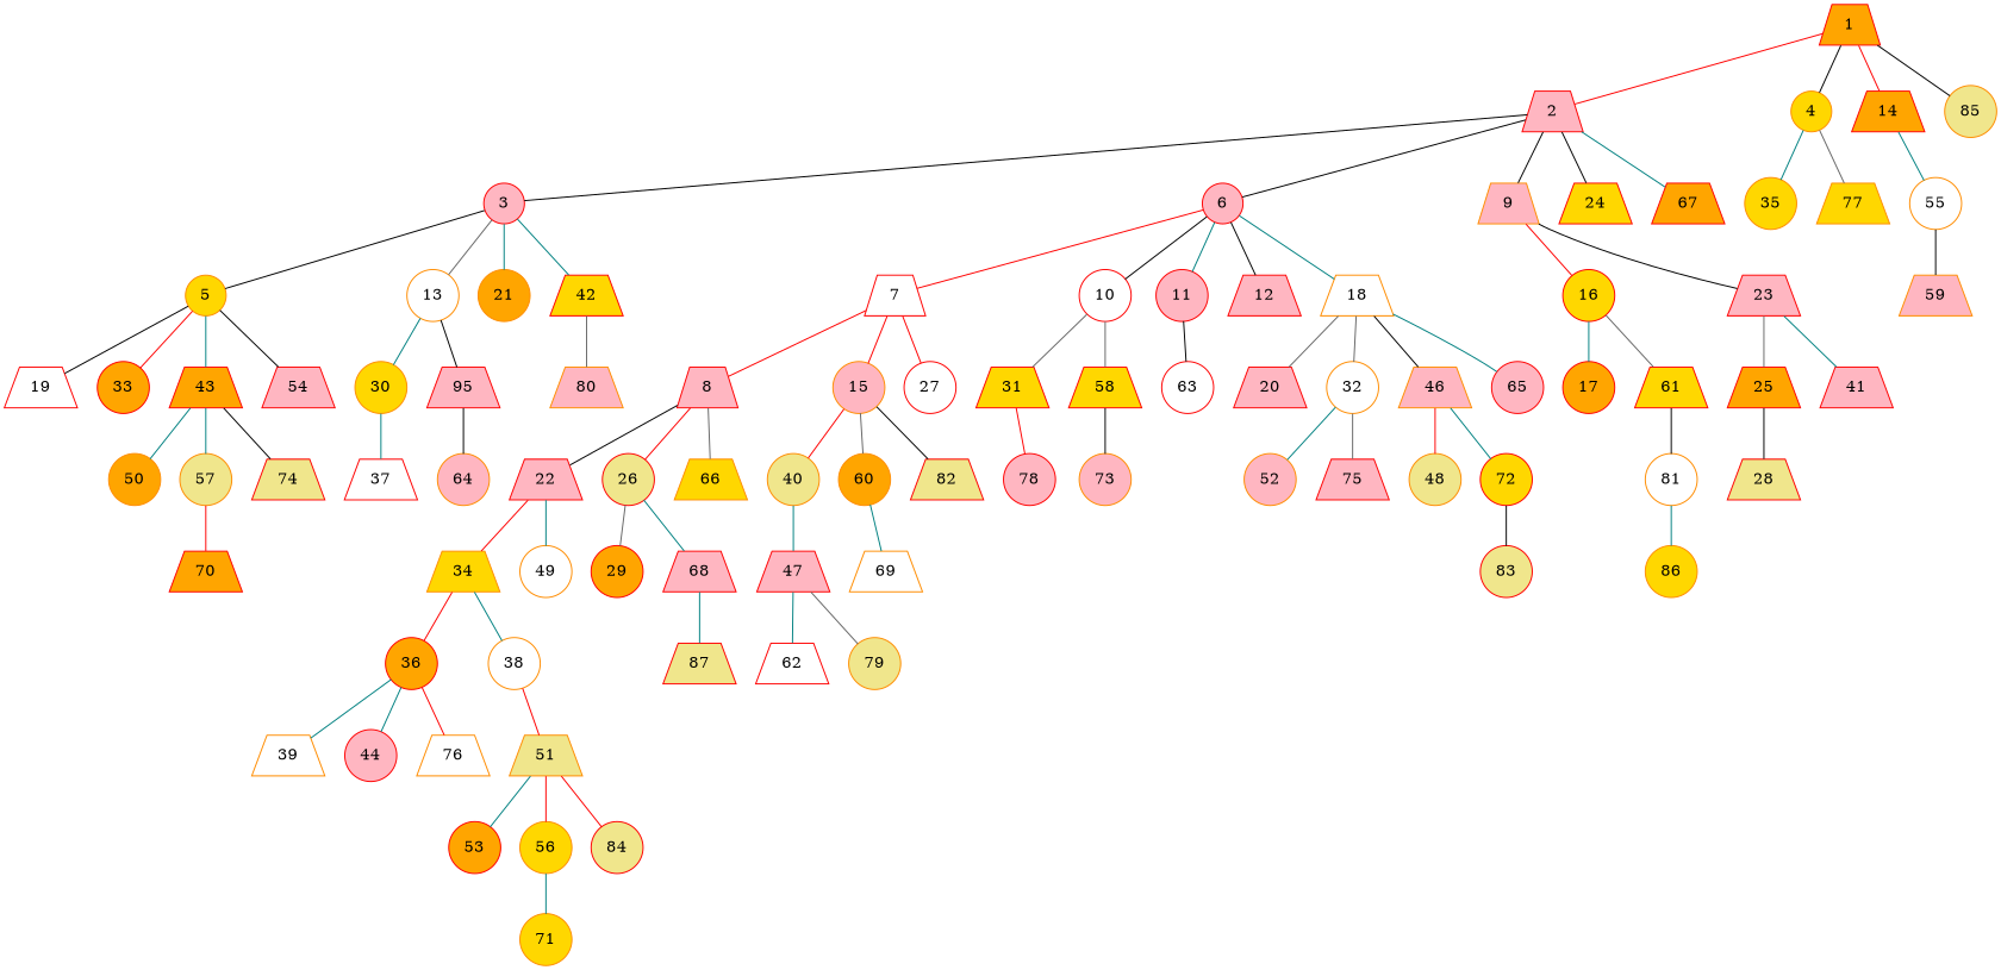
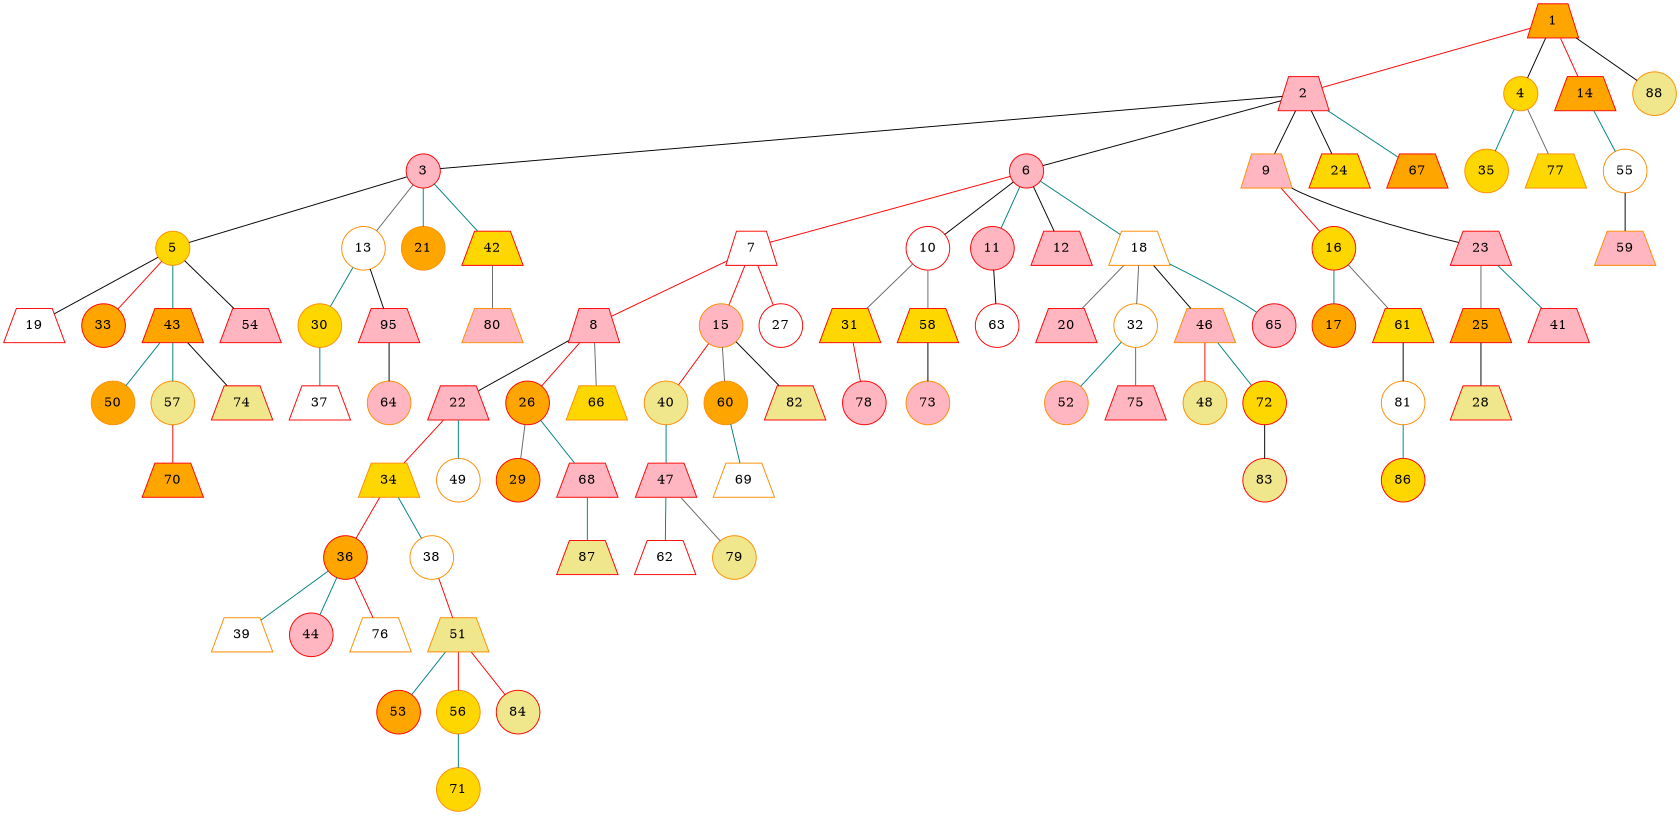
  graph {
    node [color=red fillcolor=lightpink shape=circle style=filled]
    edge [color=teal]
    1 [fillcolor=orange shape=trapezium]
    2 [shape=trapezium]
    4 [color=darkorange fillcolor=gold]
    14 [fillcolor=orange shape=trapezium]
-   85 [color=darkorange fillcolor=khaki]
+   85 [color=darkorange fillcolor=khaki label=88]
    3
    6
    9 [color=darkorange shape=trapezium]
    24 [fillcolor=gold shape=trapezium]
    67 [fillcolor=orange shape=trapezium]
    35 [color=darkorange fillcolor=gold]
    77 [color=darkorange fillcolor=gold shape=trapezium]
    55 [color=darkorange fillcolor=white]
    5 [color=darkorange fillcolor=gold]
    13 [color=darkorange fillcolor=white]
    21 [color=darkorange fillcolor=orange]
    42 [fillcolor=gold shape=trapezium]
    7 [fillcolor=white shape=trapezium]
    10 [fillcolor=white]
    11
    12 [shape=trapezium]
    18 [color=darkorange fillcolor=white shape=trapezium]
    16 [fillcolor=gold]
    23 [shape=trapezium]
    19 [fillcolor=white shape=trapezium]
    33 [fillcolor=orange]
    43 [fillcolor=orange shape=trapezium]
    54 [shape=trapezium]
    30 [color=darkorange fillcolor=gold]
    n30 [label=95 shape=trapezium]
    80 [color=darkorange shape=trapezium]
    50 [color=darkorange fillcolor=orange]
    57 [color=darkorange fillcolor=khaki]
    74 [fillcolor=khaki shape=trapezium]
    8 [shape=trapezium]
    15 [color=darkorange]
    27 [fillcolor=white]
    31 [fillcolor=gold shape=trapezium]
    58 [fillcolor=gold shape=trapezium]
    63 [fillcolor=white]
    20 [shape=trapezium]
    32 [color=darkorange fillcolor=white]
    46 [color=darkorange shape=trapezium]
    65
    22 [shape=trapezium]
-   26 [fillcolor=khaki]
+   26 [fillcolor=orange]
    66 [color=darkorange fillcolor=gold shape=trapezium]
    40 [color=darkorange fillcolor=khaki]
    60 [color=darkorange fillcolor=orange]
    82 [fillcolor=khaki shape=trapezium]
    34 [color=darkorange fillcolor=gold shape=trapezium]
    49 [color=darkorange fillcolor=white]
    29 [fillcolor=orange]
    68 [shape=trapezium]
    17 [fillcolor=orange]
    61 [fillcolor=gold shape=trapezium]
    25 [fillcolor=orange shape=trapezium]
    41 [shape=trapezium]
    78
    73 [color=darkorange]
    37 [fillcolor=white shape=trapezium]
    64 [color=darkorange]
    59 [color=darkorange shape=trapezium]
    47 [shape=trapezium]
    69 [color=darkorange fillcolor=white shape=trapezium]
    81 [color=darkorange fillcolor=white]
    52 [color=darkorange]
    75 [shape=trapezium]
    48 [color=darkorange fillcolor=khaki]
    72 [fillcolor=gold]
    36 [fillcolor=orange]
    38 [color=darkorange fillcolor=white]
    28 [fillcolor=khaki shape=trapezium]
    87 [fillcolor=khaki shape=trapezium]
    39 [color=darkorange fillcolor=white shape=trapezium]
    44
    76 [color=darkorange fillcolor=white shape=trapezium]
    51 [color=darkorange fillcolor=khaki shape=trapezium]
    53 [fillcolor=orange]
    56 [color=darkorange fillcolor=gold]
    84 [fillcolor=khaki]
    62 [fillcolor=white shape=trapezium]
    79 [color=darkorange fillcolor=khaki]
    70 [fillcolor=orange shape=trapezium]
    83 [fillcolor=khaki]
    71 [color=darkorange fillcolor=gold]
-   86 [color=darkorange fillcolor=gold]
+   86 [fillcolor=gold]
    1 -- 2 [color=red]
    1 -- 4 [color=black]
    1 -- 14 [color=red]
    1 -- 85 [color=black]
    2 -- 3 [color=black]
    2 -- 6 [color=black]
    2 -- 9 [color=black]
    2 -- 24 [color=black]
    2 -- 67
    4 -- 35
    4 -- 77 [color=gray40]
    14 -- 55
    3 -- 5 [color=black]
    3 -- 13 [color=gray40]
    3 -- 21
    3 -- 42
    6 -- 7 [color=red]
    6 -- 10 [color=black]
    6 -- 11
    6 -- 12 [color=black]
    6 -- 18
    9 -- 16 [color=red]
    9 -- 23 [color=black]
    55 -- 59 [color=black]
    5 -- 19 [color=black]
    5 -- 33 [color=red]
    5 -- 43
    5 -- 54 [color=black]
    13 -- 30
    13 -- n30 [color=black]
    42 -- 80 [color=gray40]
    7 -- 8 [color=red]
    7 -- 15 [color=red]
    7 -- 27 [color=red]
    10 -- 31 [color=gray40]
    10 -- 58 [color=gray40]
    11 -- 63 [color=black]
    18 -- 20 [color=gray40]
    18 -- 32 [color=gray40]
    18 -- 46 [color=black]
    18 -- 65
    16 -- 17
    16 -- 61 [color=gray40]
    23 -- 25 [color=gray40]
    23 -- 41
    43 -- 50
    43 -- 57
    43 -- 74 [color=black]
    30 -- 37
    n30 -- 64 [color=black]
    57 -- 70 [color=red]
    8 -- 22 [color=black]
    8 -- 26 [color=red]
    8 -- 66 [color=gray40]
    15 -- 40 [color=red]
    15 -- 60 [color=gray40]
    15 -- 82 [color=black]
    31 -- 78 [color=red]
    58 -- 73 [color=black]
    32 -- 52
    32 -- 75 [color=gray40]
    46 -- 48 [color=red]
    46 -- 72
    22 -- 34 [color=red]
    22 -- 49
    26 -- 29 [color=gray40]
    26 -- 68
    40 -- 47
    60 -- 69
    34 -- 36 [color=red]
    34 -- 38
    68 -- 87
    61 -- 81 [color=black]
    25 -- 28 [color=black]
    47 -- 62
    47 -- 79 [color=gray40]
    81 -- 86
    72 -- 83 [color=black]
    36 -- 39
    36 -- 44
    36 -- 76 [color=red]
    38 -- 51 [color=red]
    51 -- 53
    51 -- 56 [color=red]
    51 -- 84 [color=red]
    56 -- 71
  }
